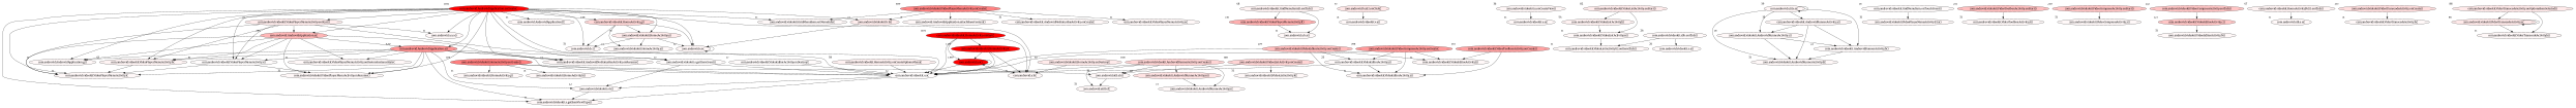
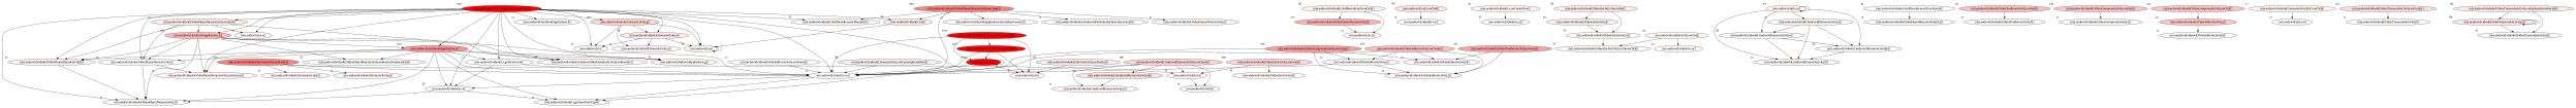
  digraph {
    fontname=Merriweather
    node [fillcolor="1 0.031 1" fontname=Merriweather style=filled xlabel=31]
    edge [fontname=Merriweather]
    "com.androvid.videokit.HomeActivity.onCreate()" [fillcolor="1 0.504 1" xlabel=504]
    "com.androvid.videokit.o.a()" [fillcolor="1 0.012 1" xlabel=12]
    "com.androvid.util.e.b()"
    "com.androvid.videokit.HomeActivity.q()"
    "com.androvid.videokit.HomeActivity.h()"
    "com.androvid.videokit.s.b()" [fillcolor="1 0.022 1" xlabel=22]
    "com.androvid.videokit.s.getItemViewType()"
    "com.androvid.util.h.f()"
    "com.androvid.videokit.HomeActivity.onStart()" [fillcolor="1 1 1" xlabel=1354]
    "com.androvid.videokit.HomeActivity.v()" [fillcolor="1 1 1" xlabel=1319]
    "com.androvid.a.a()" [fillcolor="1 1 1" xlabel=1199]
    "com.androvid.a.b()"
    "com.androvid.videokit.HomeActivity.g()" [fillcolor="1 0.159 1" xlabel=159]
    "com.androvid.videokit.HomeActivity.u()" [fillcolor="1 0.076 1" xlabel=76]
    "com.androvid.e.a()" [fillcolor="1 0.032 1" xlabel=32]
    "com.androvid.d.c()"
    "com.androvid.videokit.HomeActivity.a()"
    "com.androvid.videokit.HomeActivity.onCreateOptionsMenu()" [fillcolor="1 0.058 1" xlabel=58]
    "com.androvid.videokit.VideoPlayerMenuActivity.onCreate()" [fillcolor="1 0.489 1" xlabel=489]
    "com.androvid.videokit.b.b()" [fillcolor="1 0.073 1" xlabel=73]
    "com.androvid.videokit.GridMenuItem.setMenuInfo()"
    "com.androvid.AndrovidApplication.attachBaseContext()"
    "com.androvid.videokit.AndrovidNoStatusBarActivity.onCreate()"
    "com.androvid.videokit.VideoPlayerMenuActivity.a()"
    "com.androvid.AndrovidApplication.onCreate()" [fillcolor="1 1 1" xlabel=1031]
    "com.androvid.videokit.VideoPlayerMenuActivity.onStart()" [fillcolor="1 0.075 1" xlabel=75]
    "com.androvid.AndrovidApplication.a()" [fillcolor="1 0.284 1" xlabel=284]
    "com.androvid.videokit.s.getItemCount()" [fillcolor="1 0.013 1" xlabel=13]
    "com.androvid.AndrovidApplication.e()" [fillcolor="1 0.42 1" xlabel=420]
    "com.androvid.videokit.VideoPlayerMenuActivity.r()" [fillcolor="1 0.014 1" xlabel=14]
    "com.androvid.videokit.VideoPlayerMenuActivity.h()" [fillcolor="1 0.043 1" xlabel=43]
    "com.androvid.a.a.a()"
    "com.androvid.videokit.VideoPlayerMenuActivity.i()"
    "com.androvid.videokit.AndrovidNoStatusBarActivity.onResume()"
    "com.androvid.videokit.VideoPlayerMenuActivity.onResume()"
    "com.androvid.AndrovidApplication.f()"
    "com.androvid.AndrovidApplication.g()"
    "com.androvid.videokit.VideoPlayerMenuActivity.onRestoreInstanceState()"
    "com.androvid.videokit.GridMenuItem$1.onClick()" [fillcolor="1 0.048 1" xlabel=48]
    "com.androvid.videokit.VideoPlayerMenuActivity.f()" [fillcolor="1 0.315 1" xlabel=315]
    "com.androvid.a.b.a()"
    "com.androvid.b.a$2.onClick()" [fillcolor="1 0.095 1" xlabel=95]
    "com.androvid.videokit.v.a()"
    "com.androvid.videokit.AndrovidRunnerActivity.onCreate()" [fillcolor="1 0.168 1" xlabel=168]
    "com.androvid.videokit.AndrovidRunnerActivity.m()" [fillcolor="1 0.111 1" xlabel=111]
    "com.androvid.videokit.AndrovidRunnerActivity.n()"
    "com.androvid.videokit.u.onCreateView()" [fillcolor="1 0.036 1" xlabel=36]
    "com.androvid.videokit.u.a()"
    "com.androvid.videokit.VideoListActivity.onCreate()" [fillcolor="1 0.168 1" xlabel=168]
    "com.androvid.videokit.VideoListActivity.k()"
    "com.androvid.videokit.VideoListActivity.onStart()" [fillcolor="1 0.082 1" xlabel=82]
    "com.androvid.videokit.VideoListActivity.l()" [fillcolor="1 0.054 1" xlabel=54]
    "com.androvid.videokit.VideoListActivity.m()"
    "com.androvid.videokit.VideoListActivity$2.onItemClick()"
    "com.androvid.videokit.s$b.onClick()" [fillcolor="1 0.026 1" xlabel=26]
    "com.androvid.videokit.s.a()" [fillcolor="1 0.024 1" xlabel=24]
    "com.androvid.util.e.a()" [fillcolor="1 0.039 1" xlabel=39]
    "com.androvid.videokit.AndrovidRunnerActivity.a()" [fillcolor="1 0.035 1" xlabel=35]
    "com.androvid.videokit.AndrovidRunnerActivity.c()" [fillcolor="1 0.028 1" xlabel=28]
    "com.androvid.videokit.AndrovidRunnerActivity.b()" [fillcolor="1 0.022 1" xlabel=22]
    "com.androvid.videokit.AndrovidRunnerActivity.d()"
    "com.androvid.videokit.HomeActivity.onDestroy()" [fillcolor="1 0.083 1" xlabel=83]
    "com.androvid.videokit.VideoEditorActivity.onCreate()" [fillcolor="1 0.259 1" xlabel=259]
    "com.androvid.videokit.VideoEditorActivity.y()" [fillcolor="1 0.023 1" xlabel=23]
    "com.androvid.videokit.VideoEditorActivity.z()"
    "com.androvid.videokit.VideoEditorActivity.I()"
    "com.androvid.videokit.GridMenuItem.onTouchEvent()" [fillcolor="1 0.016 1" xlabel=16]
    "com.androvid.videokit.VideoPlayerMenuActivity$3.a()"
    "com.androvid.videokit.VideoToolboxActivity.onCreate()" [fillcolor="1 0.367 1" xlabel=367]
    "com.androvid.videokit.VideoToolboxActivity.onStart()" [fillcolor="1 0.251 1" xlabel=251]
    "com.androvid.videokit.VideoToolboxActivity.A()"
    "com.androvid.videokit.VideoCompressActivity.onCreate()" [fillcolor="1 0.398 1" xlabel=398]
    "com.androvid.videokit.VideoCompressActivity.onStart()" [fillcolor="1 0.23 1" xlabel=230]
    "com.androvid.videokit.VideoCompressActivity.z()"
    "com.androvid.videokit.VideoEditorActivity.onDestroy()" [fillcolor="1 0.017 1" xlabel=17]
    "com.androvid.videokit.VideoCompressActivity.onClick()" [fillcolor="1 0.232 1" xlabel=232]
    "com.androvid.videokit.VideoEditorActivity.c()" [fillcolor="1 0.227 1" xlabel=227]
    "com.androvid.videokit.VideoEditorActivity.N()"
    "com.androvid.videokit.HomeActivity$b$2.onClick()" [fillcolor="1 0.047 1" xlabel=47]
    "com.androvid.util.a.a()"
    "com.androvid.videokit.VideoTranscodeActivity.onCreate()" [fillcolor="1 0.135 1" xlabel=135]
    "com.androvid.videokit.VideoTranscodeActivity.h()"
    "com.androvid.videokit.VideoTranscodeActivity.onOptionsItemSelected()" [fillcolor="1 0.088 1" xlabel=88]
    "com.androvid.videokit.VideoTranscodeActivity.a()" [fillcolor="1 0.086 1" xlabel=86]
    "com.androvid.videokit.VideoTranscodeActivity.k()"
    "com.androvid.videokit.HomeActivity.onCreate()" -> "com.androvid.videokit.o.a()"
    "com.androvid.videokit.HomeActivity.onCreate()" -> "com.androvid.util.e.b()"
    "com.androvid.videokit.HomeActivity.onCreate()" -> "com.androvid.videokit.HomeActivity.q()"
    "com.androvid.videokit.HomeActivity.onCreate()" -> "com.androvid.videokit.HomeActivity.h()"
    "com.androvid.videokit.o.a()" -> "com.androvid.videokit.s.b()"
    "com.androvid.videokit.o.a()" -> "com.androvid.videokit.s.getItemViewType()"
    "com.androvid.util.e.b()" -> "com.androvid.util.h.f()"
    "com.androvid.videokit.s.b()" -> "com.androvid.videokit.s.getItemViewType()"
    "com.androvid.videokit.HomeActivity.onStart()" -> "com.androvid.videokit.o.a()"
    "com.androvid.videokit.HomeActivity.onStart()" -> "com.androvid.videokit.HomeActivity.v()"
    "com.androvid.videokit.HomeActivity.onStart()" -> "com.androvid.a.a()"
    "com.androvid.videokit.HomeActivity.onStart()" -> "com.androvid.a.b()"
    "com.androvid.videokit.HomeActivity.v()" -> "com.androvid.videokit.o.a()"
    "com.androvid.videokit.HomeActivity.v()" -> "com.androvid.a.a()"
    "com.androvid.videokit.HomeActivity.v()" -> "com.androvid.a.b()"
    "com.androvid.a.a()" -> "com.androvid.videokit.o.a()"
    "com.androvid.a.a()" -> "com.androvid.a.a()"
    "com.androvid.a.a()" -> "com.androvid.a.b()"
    "com.androvid.videokit.HomeActivity.g()" -> "com.androvid.videokit.HomeActivity.u()"
    "com.androvid.videokit.HomeActivity.g()" -> "com.androvid.e.a()"
    "com.androvid.videokit.HomeActivity.g()" -> "com.androvid.d.c()"
    "com.androvid.videokit.HomeActivity.g()" -> "com.androvid.videokit.HomeActivity.a()"
    "com.androvid.videokit.HomeActivity.u()" -> "com.androvid.e.a()"
    "com.androvid.videokit.HomeActivity.u()" -> "com.androvid.d.c()"
    "com.androvid.videokit.HomeActivity.u()" -> "com.androvid.videokit.HomeActivity.a()"
    "com.androvid.e.a()" -> "com.androvid.e.a()"
    "com.androvid.videokit.HomeActivity.onCreateOptionsMenu()" -> "com.androvid.videokit.o.a()"
+   "com.androvid.videokit.VideoPlayerMenuActivity.onCreate()" -> "com.androvid.videokit.o.a()"
    "com.androvid.videokit.VideoPlayerMenuActivity.onCreate()" -> "com.androvid.videokit.b.b()"
    "com.androvid.videokit.VideoPlayerMenuActivity.onCreate()" -> "com.androvid.videokit.GridMenuItem.setMenuInfo()"
    "com.androvid.videokit.VideoPlayerMenuActivity.onCreate()" -> "com.androvid.AndrovidApplication.attachBaseContext()"
    "com.androvid.videokit.VideoPlayerMenuActivity.onCreate()" -> "com.androvid.videokit.AndrovidNoStatusBarActivity.onCreate()"
    "com.androvid.videokit.VideoPlayerMenuActivity.onCreate()" -> "com.androvid.videokit.VideoPlayerMenuActivity.a()"
    "com.androvid.videokit.b.b()" -> "com.androvid.e.a()"
    "com.androvid.AndrovidApplication.onCreate()" -> "com.androvid.videokit.o.a()"
-   "com.androvid.AndrovidApplication.onCreate()" -> "com.androvid.a.b()"
+   "com.androvid.AndrovidApplication.onCreate()" -> "com.androvid.videokit.s.b()"
    "com.androvid.AndrovidApplication.onCreate()" -> "com.androvid.videokit.s.getItemViewType()"
    "com.androvid.AndrovidApplication.onCreate()" -> "com.androvid.videokit.HomeActivity.g()"
    "com.androvid.AndrovidApplication.onCreate()" -> "com.androvid.videokit.HomeActivity.u()"
    "com.androvid.AndrovidApplication.onCreate()" -> "com.androvid.e.a()"
    "com.androvid.AndrovidApplication.onCreate()" -> "com.androvid.d.c()"
    "com.androvid.AndrovidApplication.onCreate()" -> "com.androvid.videokit.b.b()"
    "com.androvid.AndrovidApplication.onCreate()" -> "com.androvid.videokit.GridMenuItem.setMenuInfo()"
    "com.androvid.AndrovidApplication.onCreate()" -> "com.androvid.videokit.VideoPlayerMenuActivity.onStart()"
    "com.androvid.AndrovidApplication.onCreate()" -> "com.androvid.AndrovidApplication.a()"
    "com.androvid.AndrovidApplication.onCreate()" -> "com.androvid.videokit.s.getItemCount()"
    "com.androvid.AndrovidApplication.onCreate()" -> "com.androvid.AndrovidApplication.e()"
    "com.androvid.AndrovidApplication.onCreate()" -> "com.androvid.videokit.VideoPlayerMenuActivity.r()"
    "com.androvid.AndrovidApplication.onCreate()" -> "com.androvid.videokit.VideoPlayerMenuActivity.h()"
    "com.androvid.AndrovidApplication.onCreate()" -> "com.androvid.a.a.a()"
    "com.androvid.AndrovidApplication.onCreate()" -> "com.androvid.videokit.VideoPlayerMenuActivity.i()"
    "com.androvid.AndrovidApplication.onCreate()" -> "com.androvid.videokit.AndrovidNoStatusBarActivity.onResume()"
    "com.androvid.AndrovidApplication.onCreate()" -> "com.androvid.videokit.VideoPlayerMenuActivity.onResume()"
    "com.androvid.AndrovidApplication.onCreate()" -> "com.androvid.AndrovidApplication.f()"
    "com.androvid.AndrovidApplication.onCreate()" -> "com.androvid.AndrovidApplication.g()"
    "com.androvid.videokit.VideoPlayerMenuActivity.onStart()" -> "com.androvid.videokit.o.a()"
    "com.androvid.videokit.VideoPlayerMenuActivity.onStart()" -> "com.androvid.AndrovidApplication.a()"
    "com.androvid.videokit.VideoPlayerMenuActivity.onStart()" -> "com.androvid.videokit.VideoPlayerMenuActivity.r()"
    "com.androvid.videokit.VideoPlayerMenuActivity.onStart()" -> "com.androvid.videokit.VideoPlayerMenuActivity.h()"
    "com.androvid.videokit.VideoPlayerMenuActivity.onStart()" -> "com.androvid.a.a.a()"
-   "com.androvid.videokit.VideoPlayerMenuActivity.onStart()" -> "com.androvid.videokit.VideoPlayerMenuActivity.i()"
+   "com.androvid.videokit.s.b()" -> "com.androvid.videokit.VideoPlayerMenuActivity.i()"
    "com.androvid.AndrovidApplication.a()" -> "com.androvid.AndrovidApplication.e()"
    "com.androvid.AndrovidApplication.a()" -> "com.androvid.videokit.VideoPlayerMenuActivity.r()"
    "com.androvid.AndrovidApplication.a()" -> "com.androvid.videokit.VideoPlayerMenuActivity.h()"
    "com.androvid.AndrovidApplication.a()" -> "com.androvid.videokit.VideoPlayerMenuActivity.i()"
    "com.androvid.AndrovidApplication.a()" -> "com.androvid.videokit.AndrovidNoStatusBarActivity.onResume()"
    "com.androvid.AndrovidApplication.a()" -> "com.androvid.videokit.VideoPlayerMenuActivity.onResume()"
    "com.androvid.AndrovidApplication.a()" -> "com.androvid.AndrovidApplication.g()"
    "com.androvid.AndrovidApplication.a()" -> "com.androvid.videokit.VideoPlayerMenuActivity.onRestoreInstanceState()"
    "com.androvid.videokit.s.getItemCount()" -> "com.androvid.videokit.o.a()"
    "com.androvid.videokit.s.getItemCount()" -> "com.androvid.videokit.s.b()"
    "com.androvid.AndrovidApplication.e()" -> "com.androvid.videokit.o.a()"
    "com.androvid.AndrovidApplication.e()" -> "com.androvid.videokit.s.b()"
    "com.androvid.AndrovidApplication.e()" -> "com.androvid.videokit.s.getItemViewType()"
    "com.androvid.AndrovidApplication.e()" -> "com.androvid.videokit.s.getItemCount()"
    "com.androvid.AndrovidApplication.e()" -> "com.androvid.videokit.VideoPlayerMenuActivity.r()"
    "com.androvid.AndrovidApplication.e()" -> "com.androvid.videokit.VideoPlayerMenuActivity.h()"
    "com.androvid.AndrovidApplication.e()" -> "com.androvid.videokit.VideoPlayerMenuActivity.i()"
    "com.androvid.AndrovidApplication.e()" -> "com.androvid.videokit.AndrovidNoStatusBarActivity.onResume()"
    "com.androvid.AndrovidApplication.e()" -> "com.androvid.videokit.VideoPlayerMenuActivity.onResume()"
    "com.androvid.AndrovidApplication.e()" -> "com.androvid.AndrovidApplication.g()"
    "com.androvid.AndrovidApplication.e()" -> "com.androvid.videokit.VideoPlayerMenuActivity.onRestoreInstanceState()"
    "com.androvid.videokit.VideoPlayerMenuActivity.r()" -> "com.androvid.videokit.VideoPlayerMenuActivity.i()"
    "com.androvid.videokit.VideoPlayerMenuActivity.r()" -> "com.androvid.videokit.VideoPlayerMenuActivity.onResume()"
    "com.androvid.videokit.VideoPlayerMenuActivity.h()" -> "com.androvid.videokit.VideoPlayerMenuActivity.i()"
    "com.androvid.videokit.GridMenuItem$1.onClick()" -> "com.androvid.videokit.VideoPlayerMenuActivity.f()"
    "com.androvid.videokit.GridMenuItem$1.onClick()" -> "com.androvid.a.b.a()"
    "com.androvid.videokit.VideoPlayerMenuActivity.f()" -> "com.androvid.a.b.a()"
    "com.androvid.b.a$2.onClick()" -> "com.androvid.videokit.v.a()"
    "com.androvid.videokit.AndrovidRunnerActivity.onCreate()" -> "com.androvid.videokit.o.a()"
    "com.androvid.videokit.AndrovidRunnerActivity.onCreate()" -> "com.androvid.util.e.b()"
    "com.androvid.videokit.AndrovidRunnerActivity.onCreate()" -> "com.androvid.util.h.f()"
    "com.androvid.videokit.AndrovidRunnerActivity.onCreate()" -> "com.androvid.videokit.AndrovidRunnerActivity.m()"
    "com.androvid.videokit.AndrovidRunnerActivity.onCreate()" -> "com.androvid.videokit.AndrovidRunnerActivity.n()"
    "com.androvid.videokit.AndrovidRunnerActivity.m()" -> "com.androvid.videokit.AndrovidRunnerActivity.n()"
    "com.androvid.videokit.u.onCreateView()" -> "com.androvid.videokit.u.a()"
    "com.androvid.videokit.VideoListActivity.onCreate()" -> "com.androvid.util.e.b()"
    "com.androvid.videokit.VideoListActivity.onCreate()" -> "com.androvid.videokit.VideoListActivity.k()"
    "com.androvid.videokit.VideoListActivity.onStart()" -> "com.androvid.videokit.VideoListActivity.l()"
    "com.androvid.videokit.VideoListActivity.onStart()" -> "com.androvid.videokit.VideoListActivity.m()"
    "com.androvid.videokit.VideoListActivity.l()" -> "com.androvid.videokit.VideoListActivity.m()"
    "com.androvid.videokit.VideoListActivity.m()" -> "com.androvid.videokit.VideoListActivity$2.onItemClick()"
    "com.androvid.videokit.s$b.onClick()" -> "com.androvid.videokit.VideoListActivity$2.onItemClick()"
    "com.androvid.videokit.s$b.onClick()" -> "com.androvid.videokit.s.a()"
    "com.androvid.util.e.a()" -> "com.androvid.util.e.a()"
    "com.androvid.util.e.a()" -> "com.androvid.videokit.AndrovidRunnerActivity.a()"
    "com.androvid.util.e.a()" -> "com.androvid.videokit.AndrovidRunnerActivity.c()"
    "com.androvid.util.e.a()" -> "com.androvid.videokit.AndrovidRunnerActivity.b()"
    "com.androvid.util.e.a()" -> "com.androvid.videokit.AndrovidRunnerActivity.d()"
    "com.androvid.videokit.AndrovidRunnerActivity.a()" -> "com.androvid.videokit.AndrovidRunnerActivity.c()"
    "com.androvid.videokit.AndrovidRunnerActivity.a()" -> "com.androvid.videokit.AndrovidRunnerActivity.b()"
    "com.androvid.videokit.AndrovidRunnerActivity.a()" -> "com.androvid.videokit.AndrovidRunnerActivity.d()"
    "com.androvid.videokit.AndrovidRunnerActivity.c()" -> "com.androvid.videokit.AndrovidRunnerActivity.b()"
    "com.androvid.videokit.AndrovidRunnerActivity.c()" -> "com.androvid.videokit.AndrovidRunnerActivity.d()"
    "com.androvid.videokit.AndrovidRunnerActivity.b()" -> "com.androvid.videokit.AndrovidRunnerActivity.d()"
    "com.androvid.videokit.HomeActivity.onDestroy()" -> "com.androvid.a.b()"
    "com.androvid.videokit.VideoEditorActivity.onCreate()" -> "com.androvid.videokit.o.a()"
    "com.androvid.videokit.VideoEditorActivity.onCreate()" -> "com.androvid.videokit.VideoEditorActivity.y()"
    "com.androvid.videokit.VideoEditorActivity.onCreate()" -> "com.androvid.videokit.VideoEditorActivity.z()"
    "com.androvid.videokit.VideoEditorActivity.onCreate()" -> "com.androvid.videokit.VideoEditorActivity.I()"
    "com.androvid.videokit.VideoEditorActivity.y()" -> "com.androvid.videokit.o.a()"
    "com.androvid.videokit.VideoEditorActivity.y()" -> "com.androvid.videokit.VideoEditorActivity.z()"
    "com.androvid.videokit.GridMenuItem.onTouchEvent()" -> "com.androvid.videokit.VideoPlayerMenuActivity$3.a()"
    "com.androvid.videokit.VideoToolboxActivity.onCreate()" -> "com.androvid.videokit.VideoEditorActivity.z()"
    "com.androvid.videokit.VideoToolboxActivity.onCreate()" -> "com.androvid.videokit.VideoEditorActivity.I()"
    "com.androvid.videokit.VideoToolboxActivity.onStart()" -> "com.androvid.videokit.VideoToolboxActivity.A()"
    "com.androvid.videokit.VideoCompressActivity.onCreate()" -> "com.androvid.videokit.o.a()"
    "com.androvid.videokit.VideoCompressActivity.onCreate()" -> "com.androvid.videokit.VideoEditorActivity.y()"
    "com.androvid.videokit.VideoCompressActivity.onCreate()" -> "com.androvid.videokit.VideoEditorActivity.z()"
    "com.androvid.videokit.VideoCompressActivity.onCreate()" -> "com.androvid.videokit.VideoEditorActivity.I()"
    "com.androvid.videokit.VideoCompressActivity.onStart()" -> "com.androvid.videokit.VideoCompressActivity.z()"
    "com.androvid.videokit.VideoEditorActivity.onDestroy()" -> "com.androvid.videokit.o.a()"
    "com.androvid.videokit.VideoCompressActivity.onClick()" -> "com.androvid.videokit.VideoEditorActivity.c()"
    "com.androvid.videokit.VideoEditorActivity.c()" -> "com.androvid.videokit.VideoEditorActivity.N()"
    "com.androvid.videokit.HomeActivity$b$2.onClick()" -> "com.androvid.util.a.a()"
    "com.androvid.videokit.VideoTranscodeActivity.onCreate()" -> "com.androvid.videokit.VideoTranscodeActivity.h()"
    "com.androvid.videokit.VideoTranscodeActivity.onOptionsItemSelected()" -> "com.androvid.videokit.VideoTranscodeActivity.a()"
    "com.androvid.videokit.VideoTranscodeActivity.onOptionsItemSelected()" -> "com.androvid.videokit.VideoTranscodeActivity.k()"
    "com.androvid.videokit.VideoTranscodeActivity.a()" -> "com.androvid.videokit.VideoTranscodeActivity.a()"
    "com.androvid.videokit.VideoTranscodeActivity.a()" -> "com.androvid.videokit.VideoTranscodeActivity.k()"
  }
